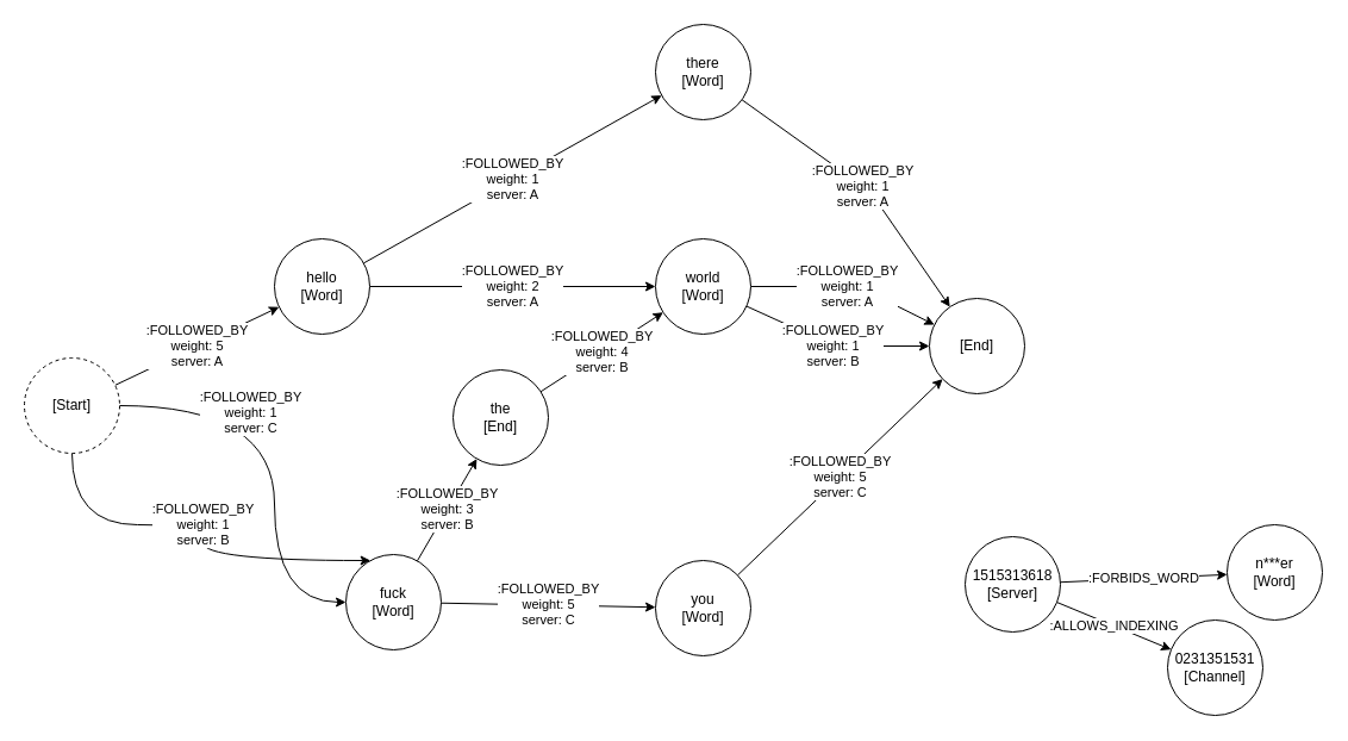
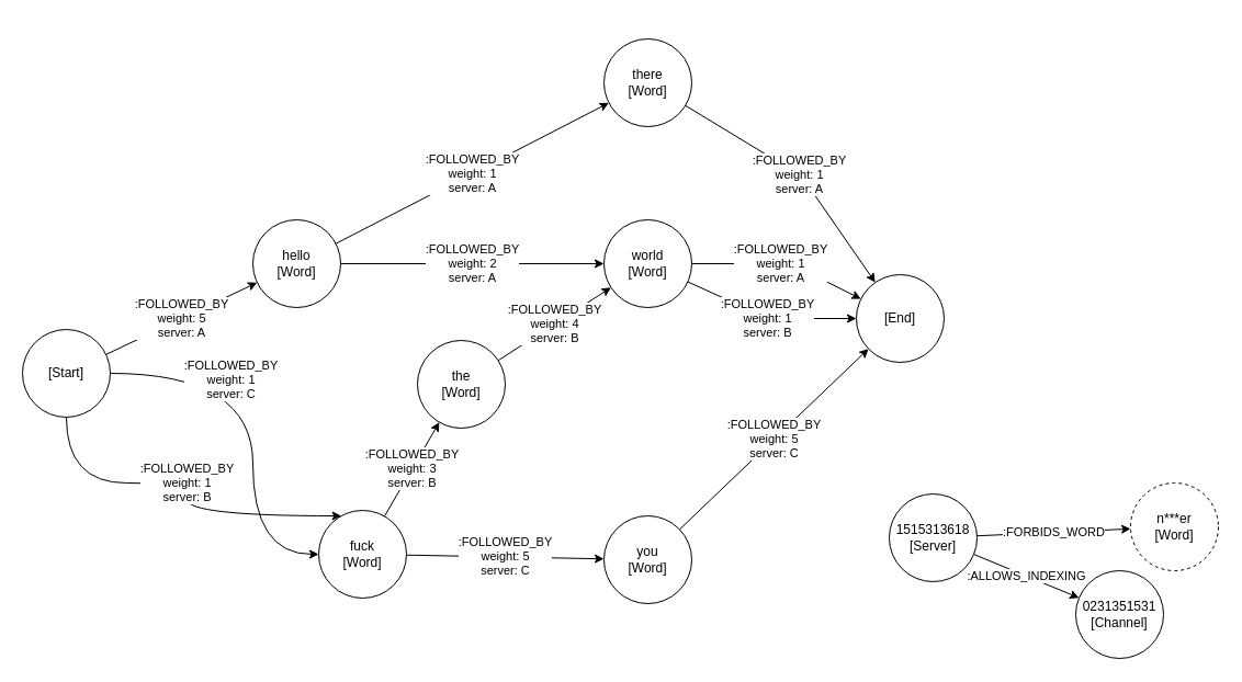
  <mxCell id="0" />
  <mxCell id="1" parent="0" />
  <mxCell id="2" value=":FOLLOWED_BY&lt;div&gt;weight: 2&lt;/div&gt;&lt;div&gt;server: A&lt;/div&gt;" style="edgeStyle=none;rounded=0;orthogonalLoop=1;jettySize=auto;html=1;" parent="1" source="4" target="7" edge="1"><mxGeometry x="-0.004" relative="1" as="geometry"><mxPoint as="offset" /></mxGeometry></mxCell>
  <mxCell id="3" value=":FOLLOWED_BY&lt;div&gt;weight: 1&lt;/div&gt;&lt;div&gt;server: A&lt;/div&gt;" style="edgeStyle=none;rounded=0;orthogonalLoop=1;jettySize=auto;html=1;" parent="1" source="4" target="9" edge="1"><mxGeometry relative="1" as="geometry" /></mxCell>
  <mxCell id="4" value="hello&lt;div&gt;[Word]&lt;/div&gt;" style="ellipse;whiteSpace=wrap;html=1;aspect=fixed;direction=south;" parent="1" vertex="1"><mxGeometry x="230" y="200" width="80" height="80" as="geometry" /></mxCell>
  <mxCell id="5" value=":FOLLOWED_BY&lt;div&gt;weight: 1&lt;/div&gt;&lt;div&gt;server: A&lt;/div&gt;" style="edgeStyle=none;rounded=0;orthogonalLoop=1;jettySize=auto;html=1;" parent="1" source="7" target="21" edge="1"><mxGeometry relative="1" as="geometry"><Array as="points"><mxPoint x="720" y="240" /></Array></mxGeometry></mxCell>
  <mxCell id="6" value=":FOLLOWED_BY&lt;div&gt;weight: 1&lt;/div&gt;&lt;div&gt;server: B&lt;/div&gt;" style="edgeStyle=none;rounded=0;orthogonalLoop=1;jettySize=auto;html=1;" parent="1" source="7" target="21" edge="1"><mxGeometry relative="1" as="geometry"><Array as="points"><mxPoint x="700" y="290" /></Array></mxGeometry></mxCell>
  <mxCell id="7" value="world&lt;div&gt;[Word]&lt;/div&gt;" style="ellipse;whiteSpace=wrap;html=1;aspect=fixed;" parent="1" vertex="1"><mxGeometry x="550" y="200" width="80" height="80" as="geometry" /></mxCell>
  <mxCell id="8" value=":FOLLOWED_BY&lt;div&gt;weight: 1&lt;/div&gt;&lt;div&gt;server: A&lt;/div&gt;" style="edgeStyle=none;rounded=0;orthogonalLoop=1;jettySize=auto;html=1;" parent="1" source="9" target="21" edge="1"><mxGeometry relative="1" as="geometry"><Array as="points"><mxPoint x="730" y="160" /></Array></mxGeometry></mxCell>
- <mxCell id="9" value="there&lt;div&gt;[Word]&lt;/div&gt;" style="ellipse;whiteSpace=wrap;html=1;aspect=fixed;" parent="1" vertex="1"><mxGeometry x="550" width="80" height="80" as="geometry" y="20" /></mxCell>
+ <mxCell id="9" value="there&lt;div&gt;[Word]&lt;/div&gt;" style="ellipse;whiteSpace=wrap;html=1;aspect=fixed;" parent="1" vertex="1"><mxGeometry x="550" y="35" width="80" height="80" as="geometry" /></mxCell>
  <mxCell id="10" value=":FOLLOWED_BY&lt;div&gt;weight: 3&lt;/div&gt;&lt;div&gt;server: B&lt;/div&gt;" style="edgeStyle=none;rounded=0;orthogonalLoop=1;jettySize=auto;html=1;" parent="1" source="12" target="14" edge="1"><mxGeometry x="0.005" relative="1" as="geometry"><mxPoint as="offset" /></mxGeometry></mxCell>
  <mxCell id="11" value=":FOLLOWED_BY&lt;div&gt;weight: 5&lt;/div&gt;&lt;div&gt;server: C&lt;/div&gt;" style="edgeStyle=none;rounded=0;orthogonalLoop=1;jettySize=auto;html=1;" parent="1" source="12" target="16" edge="1"><mxGeometry x="-0.002" relative="1" as="geometry"><mxPoint as="offset" /></mxGeometry></mxCell>
  <mxCell id="12" value="fuck&lt;div&gt;[Word]&lt;/div&gt;" style="ellipse;whiteSpace=wrap;html=1;aspect=fixed;" parent="1" vertex="1"><mxGeometry x="290" y="465" width="80" height="80" as="geometry" /></mxCell>
  <mxCell id="13" value=":FOLLOWED_BY&lt;div&gt;weight: 4&lt;/div&gt;&lt;div&gt;server: B&lt;/div&gt;" style="edgeStyle=none;rounded=0;orthogonalLoop=1;jettySize=auto;html=1;" parent="1" source="14" target="7" edge="1"><mxGeometry relative="1" as="geometry" /></mxCell>
- <mxCell id="14" value="&lt;div&gt;the&lt;br&gt;[End]&lt;/div&gt;" style="ellipse;whiteSpace=wrap;html=1;aspect=fixed;" parent="1" vertex="1"><mxGeometry x="380" y="310" width="80" height="80" as="geometry" /></mxCell>
+ <mxCell id="14" value="&lt;div&gt;the&lt;br&gt;[Word]&lt;/div&gt;" style="ellipse;whiteSpace=wrap;html=1;aspect=fixed;" parent="1" vertex="1"><mxGeometry x="380" y="310" width="80" height="80" as="geometry" /></mxCell>
  <mxCell id="15" value=":FOLLOWED_BY&lt;div&gt;weight: 5&lt;/div&gt;&lt;div&gt;server: C&lt;/div&gt;" style="edgeStyle=none;rounded=0;orthogonalLoop=1;jettySize=auto;html=1;" parent="1" source="16" target="21" edge="1"><mxGeometry relative="1" as="geometry" /></mxCell>
  <mxCell id="16" value="you&lt;div&gt;[Word]&lt;/div&gt;" style="ellipse;whiteSpace=wrap;html=1;aspect=fixed;" parent="1" vertex="1"><mxGeometry x="550" y="470" width="80" height="80" as="geometry" /></mxCell>
  <mxCell id="17" value=":FOLLOWED_BY&lt;br&gt;weight: 1&lt;div&gt;server: B&lt;/div&gt;" style="edgeStyle=orthogonalEdgeStyle;rounded=0;orthogonalLoop=1;jettySize=auto;html=1;curved=1;" parent="1" source="20" target="12" edge="1"><mxGeometry relative="1" as="geometry"><Array as="points"><mxPoint x="60" y="440" /><mxPoint x="170" y="440" /><mxPoint x="170" y="470" /></Array></mxGeometry></mxCell>
  <mxCell id="18" value=":FOLLOWED_BY&lt;div&gt;weight: 5&lt;/div&gt;&lt;div&gt;server: A&lt;/div&gt;" style="edgeStyle=none;rounded=0;orthogonalLoop=1;jettySize=auto;html=1;" parent="1" source="20" target="4" edge="1"><mxGeometry relative="1" as="geometry" /></mxCell>
  <mxCell id="19" value=":FOLLOWED_BY&lt;div&gt;weight: 1&lt;/div&gt;&lt;div&gt;server: C&lt;/div&gt;" style="edgeStyle=orthogonalEdgeStyle;rounded=0;orthogonalLoop=1;jettySize=auto;html=1;curved=1;" parent="1" source="20" target="12" edge="1"><mxGeometry x="-0.234" y="-20" relative="1" as="geometry"><Array as="points"><mxPoint x="230" y="340" /></Array><mxPoint as="offset" /></mxGeometry></mxCell>
- <mxCell id="20" value="[Start]" style="ellipse;whiteSpace=wrap;html=1;aspect=fixed;dashed=1;" parent="1" vertex="1"><mxGeometry y="300" width="80" height="80" as="geometry" x="20" /></mxCell>
+ <mxCell id="20" value="[Start]" style="ellipse;whiteSpace=wrap;html=1;aspect=fixed;" parent="1" vertex="1"><mxGeometry y="300" width="80" height="80" as="geometry" x="20" /></mxCell>
  <mxCell id="21" value="[End]" style="ellipse;whiteSpace=wrap;html=1;aspect=fixed;" parent="1" vertex="1"><mxGeometry x="780" y="250" width="80" height="80" as="geometry" /></mxCell>
  <mxCell id="22" value=":FORBIDS_WORD" style="edgeStyle=none;rounded=0;orthogonalLoop=1;jettySize=auto;html=1;" edge="1" parent="1" source="24" target="25"><mxGeometry relative="1" as="geometry" /></mxCell>
  <mxCell id="23" value=":ALLOWS_INDEXING" style="edgeStyle=none;rounded=0;orthogonalLoop=1;jettySize=auto;html=1;" edge="1" parent="1" source="24" target="26"><mxGeometry relative="1" as="geometry" /></mxCell>
  <mxCell id="24" value="1515313618&lt;div&gt;[Server]&lt;/div&gt;" style="ellipse;whiteSpace=wrap;html=1;aspect=fixed;" vertex="1" parent="1"><mxGeometry x="810" y="450" width="80" height="80" as="geometry" /></mxCell>
- <mxCell id="25" value="n***er&lt;div&gt;[Word]&lt;/div&gt;" style="ellipse;whiteSpace=wrap;html=1;" vertex="1" parent="1"><mxGeometry x="1030" y="440" width="80" height="80" as="geometry" /></mxCell>
+ <mxCell id="25" value="n***er&lt;div&gt;[Word]&lt;/div&gt;" style="ellipse;whiteSpace=wrap;html=1;dashed=1;" vertex="1" parent="1"><mxGeometry x="1030" y="440" width="80" height="80" as="geometry" /></mxCell>
  <mxCell id="26" value="0231351531&lt;div&gt;[Channel]&lt;/div&gt;" style="ellipse;whiteSpace=wrap;html=1;" vertex="1" parent="1"><mxGeometry x="980" y="520" width="80" height="80" as="geometry" /></mxCell>
